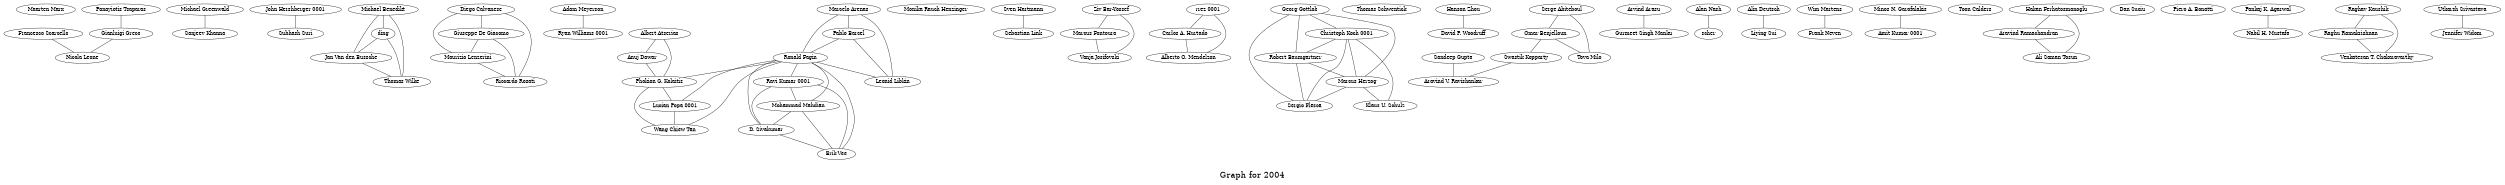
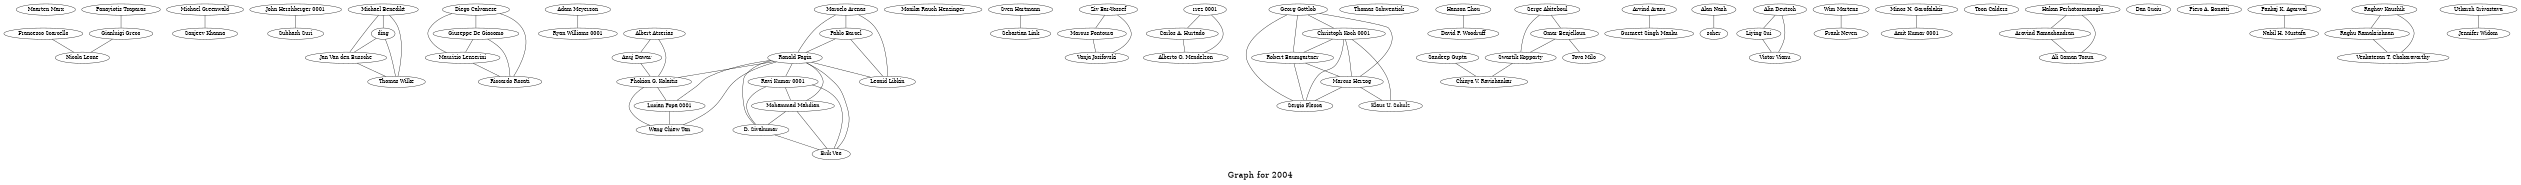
  graph {
    fontsize=24
    label="\nGraph for 2004\n"
    splines=true
    node [shape=ellipse]
    n1 [height=0.3 label="Maarten Marx" width=0.3]
    n2 [height=0.3 label="Francesco Scarcello" width=0.3]
    n3 [height=0.3 label="Nicola Leone" width=0.3]
    n4 [height=0.3 label="Gianluigi Greco" width=0.3]
    n5 [height=0.3 label="Panayiotis Tsaparas" width=0.3]
    n6 [height=0.3 label="Michael Greenwald" width=0.3]
    n7 [height=0.3 label="Sanjeev Khanna" width=0.3]
    n8 [height=0.3 label="John Hershberger 0001" width=0.3]
    n9 [height=0.3 label="Subhash Suri" width=0.3]
    n10 [height=0.3 label="Michael Benedikt" width=0.3]
    n11 [height=0.3 label=ding width=0.3]
    n12 [height=0.3 label="Jan Van den Bussche" width=0.3]
    n13 [height=0.3 label="Thomas Wilke" width=0.3]
    n14 [height=0.3 label="Diego Calvanese" width=0.3]
    n15 [height=0.3 label="Giuseppe De Giacomo" width=0.3]
    n16 [height=0.3 label="Maurizio Lenzerini" width=0.3]
    n17 [height=0.3 label="Riccardo Rosati" width=0.3]
    n18 [height=0.3 label="Adam Meyerson" width=0.3]
    n19 [height=0.3 label="Ryan Williams 0001" width=0.3]
    n20 [height=0.3 label="Marcelo Arenas" width=0.3]
    n21 [height=0.3 label="Pablo Barcel" width=0.3]
    n22 [height=0.3 label="Ronald Fagin" width=0.3]
    n23 [height=0.3 label="Leonid Libkin" width=0.3]
    n24 [height=0.3 label="Phokion G. Kolaitis" width=0.3]
    n25 [height=0.3 label="Lucian Popa 0001" width=0.3]
    n26 [height=0.3 label="Wang Chiew Tan" width=0.3]
    n27 [height=0.3 label="Ravi Kumar 0001" width=0.3]
    n28 [height=0.3 label="Mohammad Mahdian" width=0.3]
    n29 [height=0.3 label="D. Sivakumar" width=0.3]
    n30 [height=0.3 label="Erik Vee" width=0.3]
    n31 [height=0.3 label="Monika Rauch Henzinger" width=0.3]
    n32 [height=0.3 label="Sven Hartmann" width=0.3]
    n33 [height=0.3 label="Sebastian Link" width=0.3]
    n34 [height=0.3 label="Albert Atserias" width=0.3]
    n35 [height=0.3 label="Anuj Dawar" width=0.3]
    n36 [height=0.3 label="Ziv Bar-Yossef" width=0.3]
    n37 [height=0.3 label="Marcus Fontoura" width=0.3]
    n38 [height=0.3 label="Vanja Josifovski" width=0.3]
    n39 [height=0.3 label="rrez 0001" width=0.3]
    n40 [height=0.3 label="Carlos A. Hurtado" width=0.3]
    n41 [height=0.3 label="Alberto O. Mendelzon" width=0.3]
    n42 [height=0.3 label="Georg Gottlob" width=0.3]
    n43 [height=0.3 label="Christoph Koch 0001" width=0.3]
    n44 [height=0.3 label="Robert Baumgartner" width=0.3]
    n45 [height=0.3 label="Marcus Herzog" width=0.3]
    n46 [height=0.3 label="Sergio Flesca" width=0.3]
    n47 [height=0.3 label="Klaus U. Schulz" width=0.3]
    n48 [height=0.3 label="Thomas Schwentick" width=0.3]
    n49 [height=0.3 label="Hanson Zhou" width=0.3]
    n50 [height=0.3 label="David P. Woodruff" width=0.3]
    n51 [height=0.3 label="Sandeep Gupta" width=0.3]
-   n52 [height=0.3 label="Aravind V. Ravishankar" width=0.3]
+   n52 [height=0.3 label="Chinya V. Ravishankar" width=0.3]
    n53 [height=0.3 label="Swastik Kopparty" width=0.3]
    n54 [height=0.3 label="Serge Abiteboul" width=0.3]
    n55 [height=0.3 label="Omar Benjelloun" width=0.3]
    n56 [height=0.3 label="Tova Milo" width=0.3]
    n57 [height=0.3 label="Arvind Arasu" width=0.3]
    n58 [height=0.3 label="Gurmeet Singh Manku" width=0.3]
    n59 [height=0.3 label="Alan Nash" width=0.3]
    n60 [height=0.3 label=scher width=0.3]
    n61 [height=0.3 label="Alin Deutsch" width=0.3]
    n62 [height=0.3 label="Liying Sui" width=0.3]
+   n63 [height=0.3 label="Victor Vianu" width=0.3]
    n64 [height=0.3 label="Wim Martens" width=0.3]
    n65 [height=0.3 label="Frank Neven" width=0.3]
    n66 [height=0.3 label="Minos N. Garofalakis" width=0.3]
    n67 [height=0.3 label="Amit Kumar 0001" width=0.3]
    n68 [height=0.3 label="Toon Calders" width=0.3]
    n69 [height=0.3 label="Hakan Ferhatosmanoglu" width=0.3]
    n70 [height=0.3 label="Aravind Ramachandran" width=0.3]
    n71 [height=0.3 label="Ali Saman Tosun" width=0.3]
    n72 [height=0.3 label="Dan Suciu" width=0.3]
    n73 [height=0.3 label="Piero A. Bonatti" width=0.3]
    n74 [height=0.3 label="Pankaj K. Agarwal" width=0.3]
    n75 [height=0.3 label="Nabil H. Mustafa" width=0.3]
    n76 [height=0.3 label="Raghav Kaushik" width=0.3]
    n77 [height=0.3 label="Raghu Ramakrishnan" width=0.3]
    n78 [height=0.3 label="Venkatesan T. Chakaravarthy" width=0.3]
    n79 [height=0.3 label="Utkarsh Srivastava" width=0.3]
    n80 [height=0.3 label="Jennifer Widom" width=0.3]
    n2 -- n3
    n4 -- n3
    n5 -- n4
    n6 -- n7
    n8 -- n9
    n10 -- n11
    n10 -- n12
    n10 -- n13
    n11 -- n12
    n11 -- n13
    n12 -- n13
    n14 -- n15
    n14 -- n16
    n14 -- n17
    n15 -- n16
    n15 -- n17
    n16 -- n17
    n18 -- n19
    n20 -- n21
    n20 -- n22
    n20 -- n23
    n21 -- n22
    n21 -- n23
    n22 -- n23
    n22 -- n24
    n22 -- n25
    n22 -- n26
    n22 -- n27
    n22 -- n28
    n22 -- n29
    n22 -- n30
    n24 -- n25
    n24 -- n26
    n25 -- n26
    n27 -- n28
    n27 -- n29
    n27 -- n30
    n28 -- n29
    n28 -- n30
    n29 -- n30
    n32 -- n33
    n34 -- n24
    n34 -- n35
    n35 -- n24
    n36 -- n37
    n36 -- n38
    n37 -- n38
    n39 -- n40
    n39 -- n41
    n40 -- n41
    n42 -- n43
    n42 -- n44
    n42 -- n45
    n42 -- n46
    n43 -- n44
    n43 -- n45
    n43 -- n46
    n43 -- n47
    n44 -- n45
    n44 -- n46
    n45 -- n46
    n45 -- n47
    n49 -- n50
    n51 -- n52
    n53 -- n52
    n54 -- n55
-   n54 -- n56
+   n54 -- n53
    n55 -- n53
    n55 -- n56
    n57 -- n58
    n59 -- n60
    n61 -- n62
+   n61 -- n63
+   n62 -- n63
    n64 -- n65
    n66 -- n67
    n69 -- n70
    n69 -- n71
    n70 -- n71
    n74 -- n75
    n76 -- n77
    n76 -- n78
    n77 -- n78
    n79 -- n80
  }
